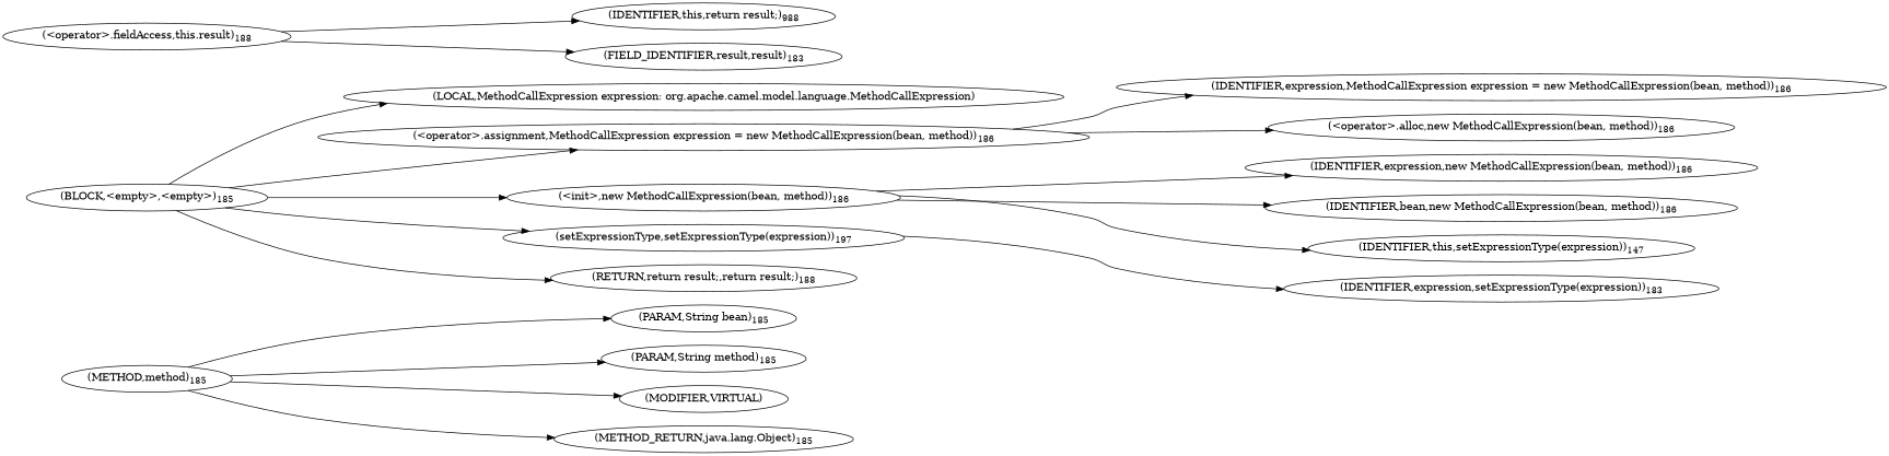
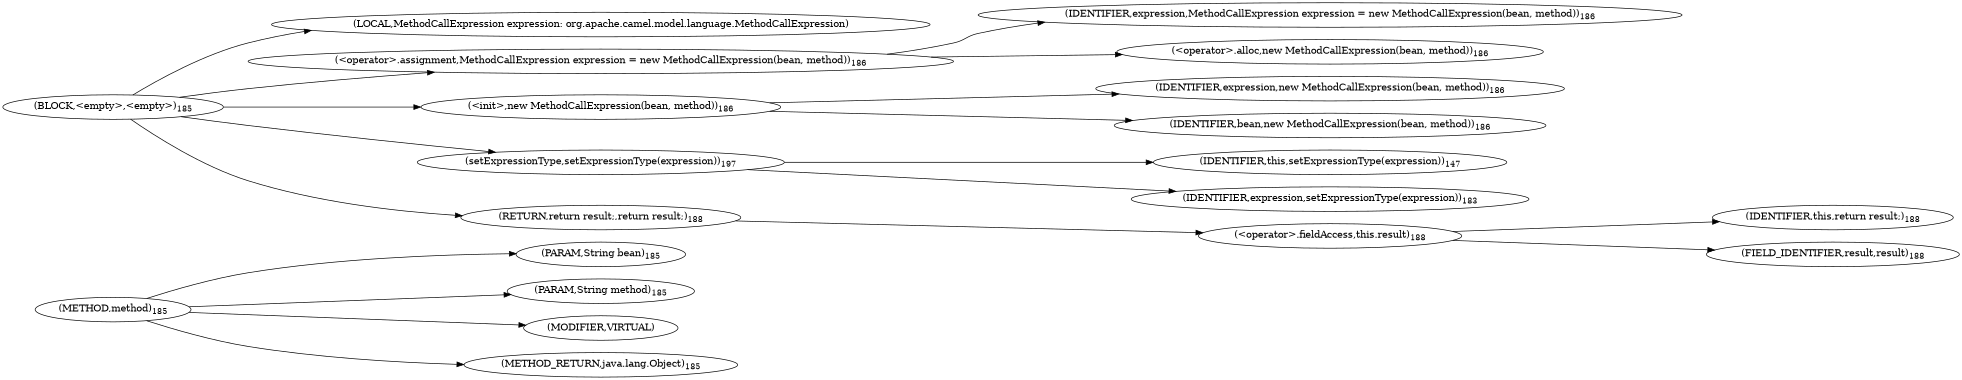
  digraph {
    rankdir=LR
    n1 [label=<(METHOD,method)<SUB>185</SUB>>]
    n2 [label=<(PARAM,String bean)<SUB>185</SUB>>]
    n3 [label=<(PARAM,String method)<SUB>185</SUB>>]
    n4 [label=<(MODIFIER,VIRTUAL)>]
    n5 [label=<(METHOD_RETURN,java.lang.Object)<SUB>185</SUB>>]
    n6 [label=<(BLOCK,&lt;empty&gt;,&lt;empty&gt;)<SUB>185</SUB>>]
    n7 [label=<(LOCAL,MethodCallExpression expression: org.apache.camel.model.language.MethodCallExpression)>]
    n8 [label=<(&lt;operator&gt;.assignment,MethodCallExpression expression = new MethodCallExpression(bean, method))<SUB>186</SUB>>]
    n9 [label=<(&lt;init&gt;,new MethodCallExpression(bean, method))<SUB>186</SUB>>]
    n10 [label=<(setExpressionType,setExpressionType(expression))<SUB>197</SUB>>]
    n11 [label=<(RETURN,return result;,return result;)<SUB>188</SUB>>]
    n12 [label=<(IDENTIFIER,expression,MethodCallExpression expression = new MethodCallExpression(bean, method))<SUB>186</SUB>>]
    n13 [label=<(&lt;operator&gt;.alloc,new MethodCallExpression(bean, method))<SUB>186</SUB>>]
    n14 [label=<(IDENTIFIER,expression,new MethodCallExpression(bean, method))<SUB>186</SUB>>]
    n15 [label=<(IDENTIFIER,bean,new MethodCallExpression(bean, method))<SUB>186</SUB>>]
    n16 [label=<(IDENTIFIER,this,setExpressionType(expression))<SUB>147</SUB>>]
    n17 [label=<(IDENTIFIER,expression,setExpressionType(expression))<SUB>183</SUB>>]
    n18 [label=<(&lt;operator&gt;.fieldAccess,this.result)<SUB>188</SUB>>]
-   n19 [label=<(IDENTIFIER,this,return result;)<SUB>988</SUB>>]
-   n20 [label=<(FIELD_IDENTIFIER,result,result)<SUB>183</SUB>>]
+   n19 [label=<(IDENTIFIER,this,return result;)<SUB>188</SUB>>]
+   n20 [label=<(FIELD_IDENTIFIER,result,result)<SUB>188</SUB>>]
    n1 -> n2
    n1 -> n3
    n1 -> n4
    n1 -> n5
    n6 -> n7
    n6 -> n8
    n6 -> n9
    n6 -> n10
    n6 -> n11
    n8 -> n12
    n8 -> n13
    n9 -> n14
    n9 -> n15
-   n9 -> n16
+   n10 -> n16
    n10 -> n17
+   n11 -> n18
    n18 -> n19
    n18 -> n20
  }
